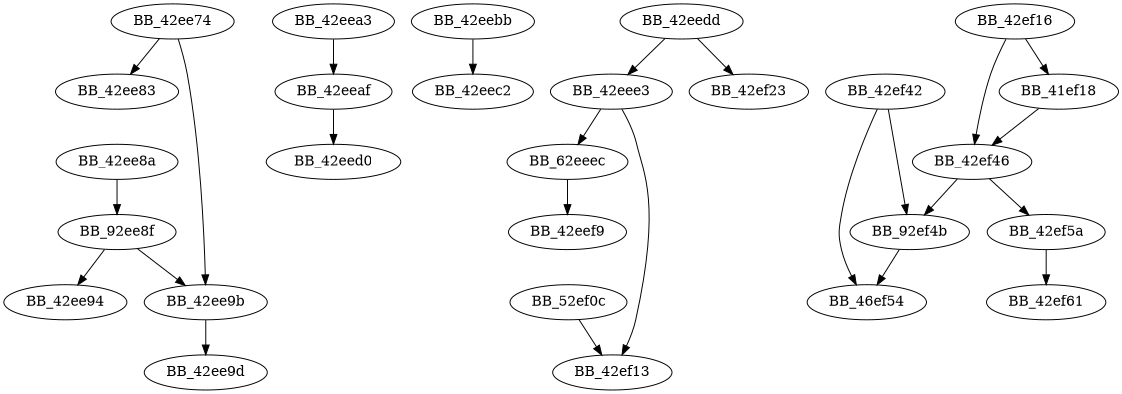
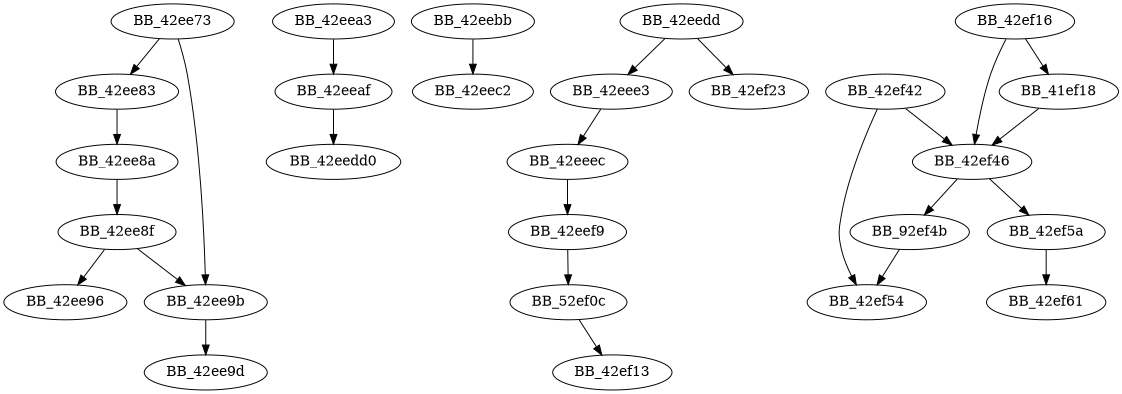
  digraph {
-   BB_42ee74
+   BB_42ee74 [label=BB_42ee73]
    BB_42ee83
    BB_42ee9b
    BB_42ee8a
    BB_42ee9d
-   BB_42ee8f [label=BB_92ee8f]
-   BB_42ee96 [label=BB_42ee94]
+   BB_42ee8f
+   BB_42ee96
    BB_42eea3
    BB_42eeaf
-   BB_42eed0
+   BB_42eed0 [label=BB_42eedd0]
    BB_42eebb
    BB_42eec2
    BB_42eedd
    BB_42eee3
    BB_42ef23
    BB_42ef5a
    BB_42ef61
-   BB_42eeec [label=BB_62eeec]
+   BB_42eeec
    BB_42ef13
    n20 [label=BB_42eef9]
    BB_42ef42
-   BB_42ef54 [label=BB_46ef54]
+   BB_42ef54
    BB_42ef46
    n24 [label=BB_52ef0c]
    n25 [label=BB_41ef18]
    BB_42ef16
    n27 [label=BB_92ef4b]
    BB_42ee74 -> BB_42ee83
    BB_42ee74 -> BB_42ee9b
+   BB_42ee83 -> BB_42ee8a
    BB_42ee9b -> BB_42ee9d
    BB_42ee8a -> BB_42ee8f
    BB_42ee8f -> BB_42ee9b
    BB_42ee8f -> BB_42ee96
    BB_42eea3 -> BB_42eeaf
    BB_42eeaf -> BB_42eed0
    BB_42eebb -> BB_42eec2
    BB_42eedd -> BB_42eee3
    BB_42eedd -> BB_42ef23
    BB_42eee3 -> BB_42eeec
-   BB_42eee3 -> BB_42ef13
    BB_42ef5a -> BB_42ef61
    BB_42eeec -> n20
+   n20 -> n24
    BB_42ef42 -> BB_42ef54
-   BB_42ef42 -> n27
+   BB_42ef42 -> BB_42ef46
    BB_42ef46 -> BB_42ef5a
    BB_42ef46 -> n27
    n24 -> BB_42ef13
    n25 -> BB_42ef46
    BB_42ef16 -> BB_42ef46
    BB_42ef16 -> n25
    n27 -> BB_42ef54
  }
